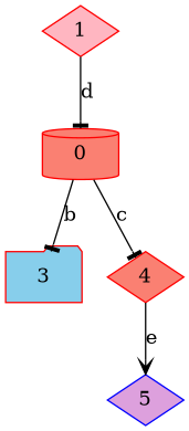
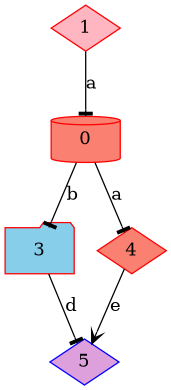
  digraph {
    node [color=red fillcolor=salmon shape=diamond style=filled]
    edge [arrowhead=tee]
    1 [fillcolor=lightpink role=start]
    n2 [label=0 shape=cylinder]
    3 [fillcolor=skyblue shape=folder]
    4
    5 [color=blue fillcolor=plum]
-   1 -> n2 [label=d]
+   1 -> n2 [label=a]
    n2 -> 3 [label=b]
-   n2 -> 4 [label=c]
+   n2 -> 4 [label=a]
+   3 -> 5 [label=d]
    4 -> 5 [arrowhead=vee label=e]
  }
